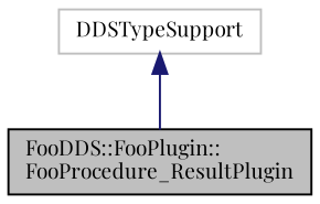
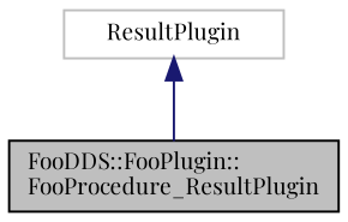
  digraph {
    fontname="Playfair Display"
    node [fontname="Playfair Display" fontsize=10 shape=record style=filled]
    n1 [color=black fillcolor=grey75 fontcolor=black height=0.2 label="FooDDS::FooPlugin::\lFooProcedure_ResultPlugin" width=0.4]
-   n2 [color=grey75 fillcolor=white height=0.2 label=DDSTypeSupport width=0.4]
+   n2 [color=grey75 fillcolor=white height=0.2 label=ResultPlugin width=0.4]
    n2 -> n1 [color=midnightblue dir=back fontname="Playfair Display" fontsize=10 labelfontname=Helvetica labelfontsize=10 style=solid]
  }
